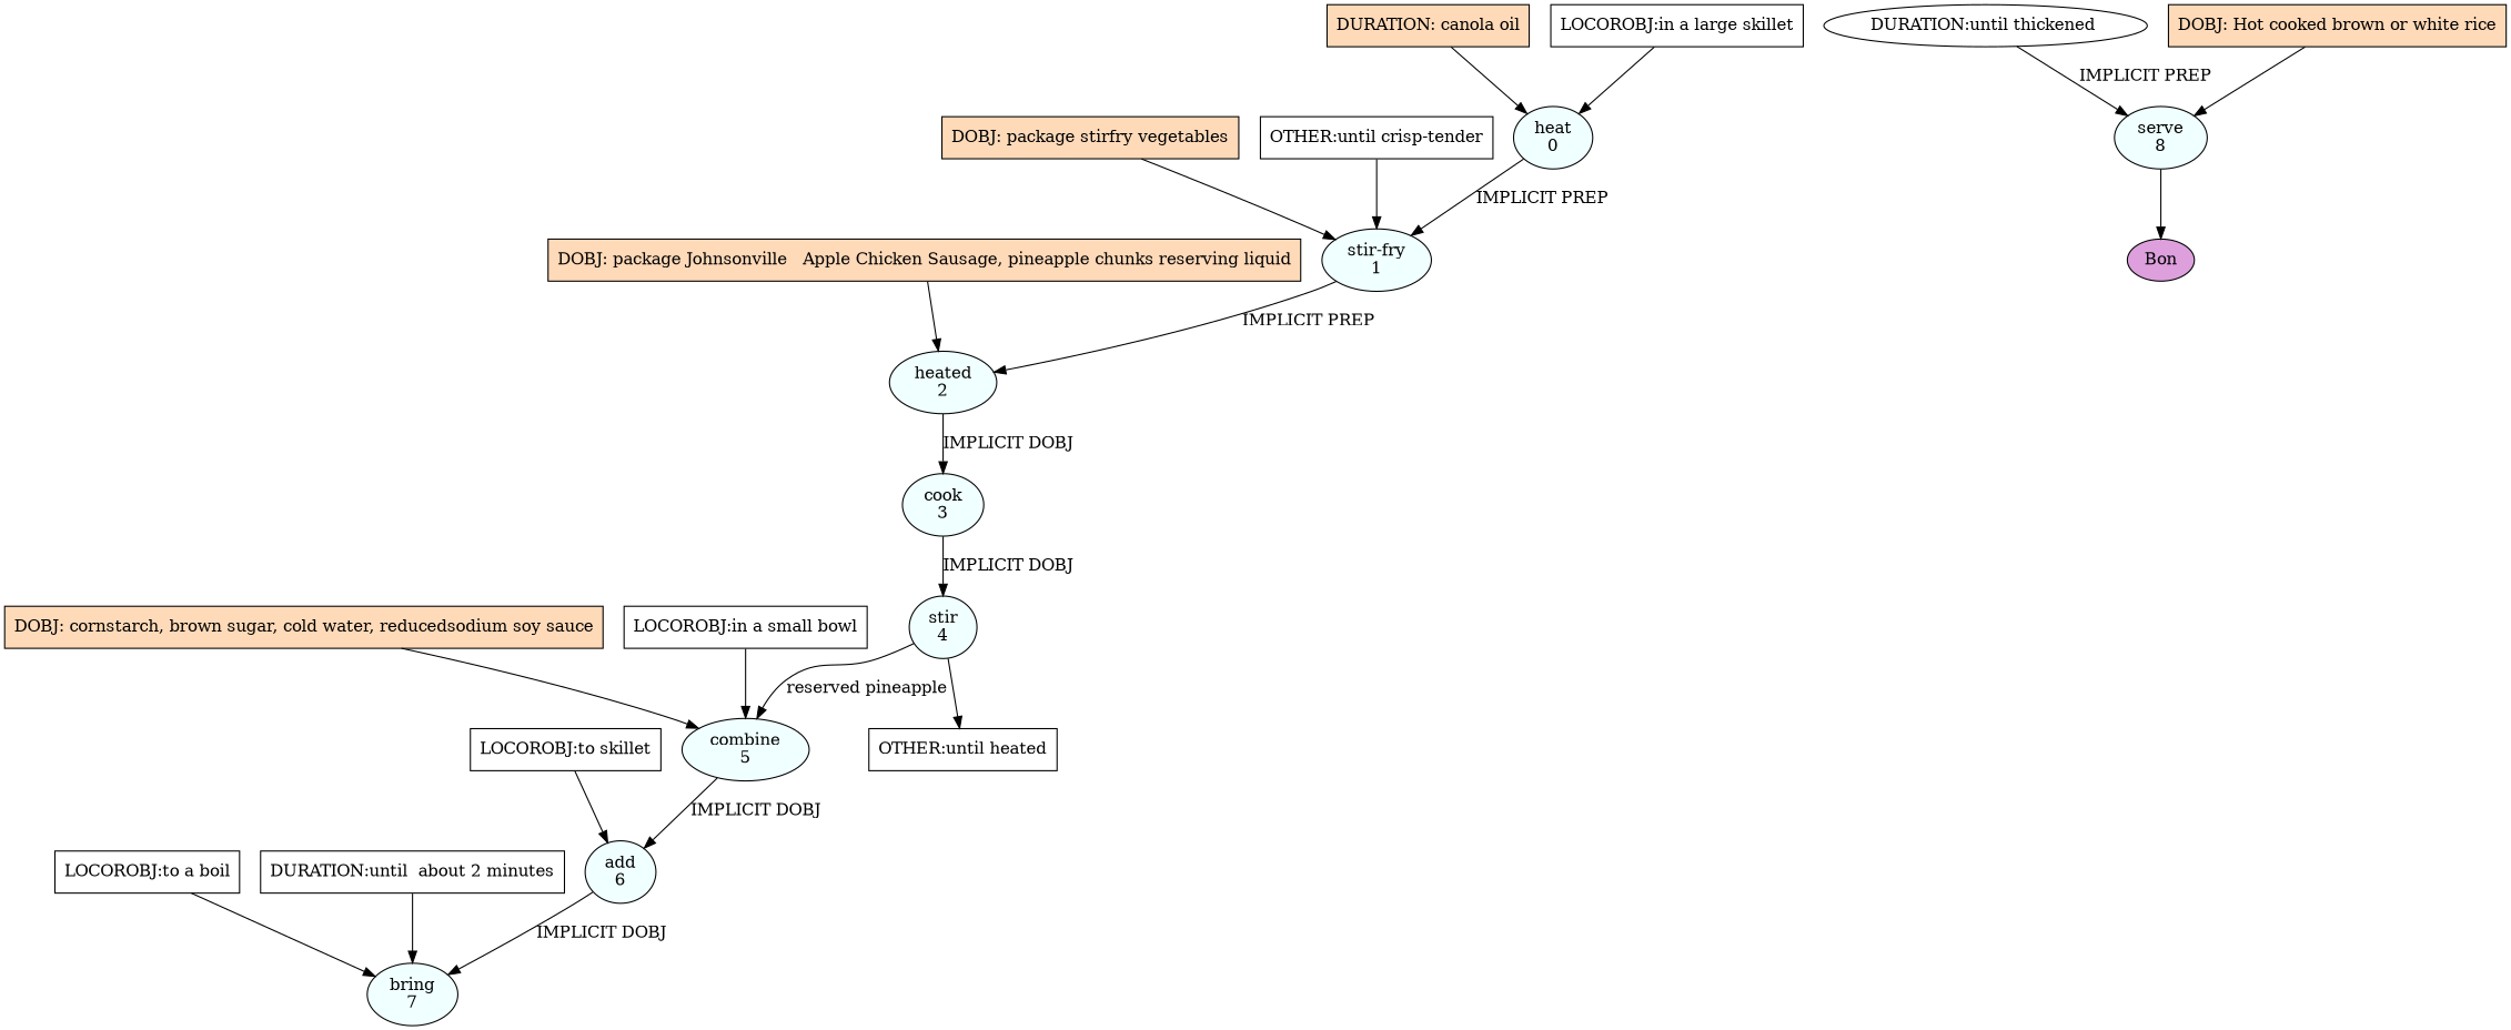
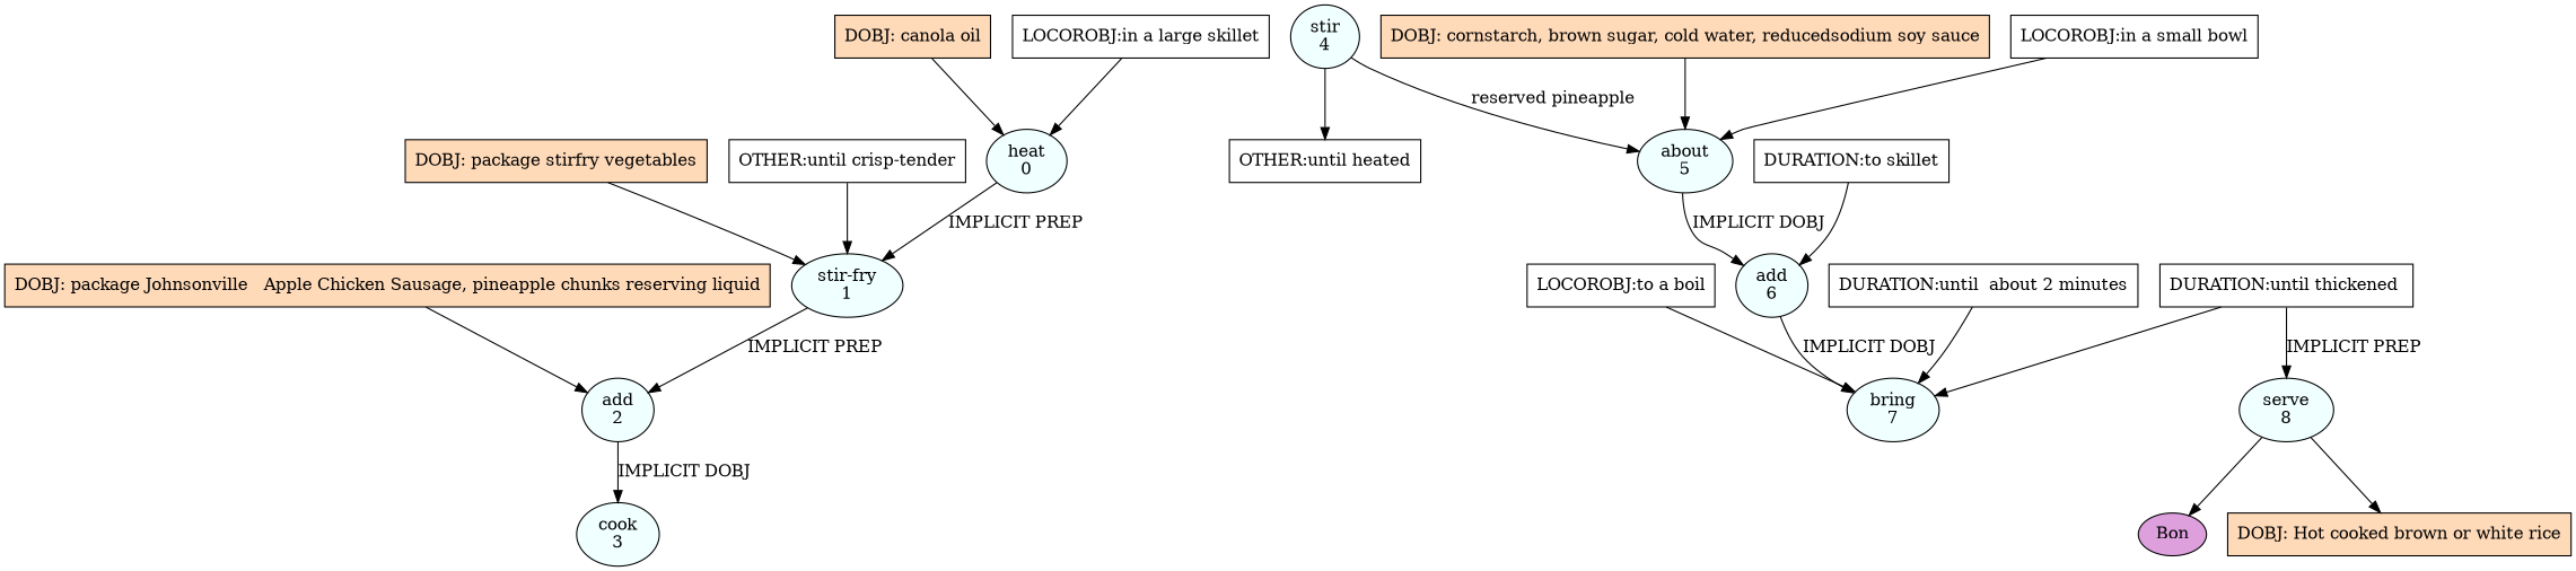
  digraph {
    node [fillcolor=azure shape=box style=filled]
    n1 [label="heat\n0" shape=oval]
    n2 [label="stir-fry\n1" shape=oval]
-   n3 [label="heated\n2" shape=oval]
+   n3 [label="add\n2" shape=oval]
    n4 [label="cook\n3" shape=oval]
    n5 [label="stir\n4" shape=oval]
-   n6 [label="combine\n5" shape=oval]
+   n6 [label="about\n5" shape=oval]
    n7 [fillcolor=white label="OTHER:until heated"]
    n8 [label="add\n6" shape=oval]
    n9 [label="bring\n7" shape=oval]
    n10 [label="serve\n8" shape=oval]
    n11 [fillcolor=plum label=Bon shape=oval]
-   n12 [fillcolor=peachpuff label="DURATION: canola oil"]
+   n12 [fillcolor=peachpuff label="DOBJ: canola oil"]
    n13 [fillcolor=white label="LOCOROBJ:in a large skillet"]
    n14 [fillcolor=peachpuff label="DOBJ: package stirfry vegetables"]
    n15 [fillcolor=white label="OTHER:until crisp-tender"]
    n16 [fillcolor=peachpuff label="DOBJ: package Johnsonville   Apple Chicken Sausage, pineapple chunks reserving liquid"]
    n17 [fillcolor=peachpuff label="DOBJ: cornstarch, brown sugar, cold water, reducedsodium soy sauce"]
    n18 [fillcolor=white label="LOCOROBJ:in a small bowl"]
-   n19 [fillcolor=white label="LOCOROBJ:to skillet"]
+   n19 [fillcolor=white label="DURATION:to skillet"]
    n20 [fillcolor=white label="LOCOROBJ:to a boil"]
-   n21 [fillcolor=white label="DURATION:until thickened " shape=ellipse]
+   n21 [fillcolor=white label="DURATION:until thickened "]
    n22 [fillcolor=white label="DURATION:until  about 2 minutes"]
    n23 [fillcolor=peachpuff label="DOBJ: Hot cooked brown or white rice"]
    n1 -> n2 [label="IMPLICIT PREP"]
    n2 -> n3 [label="IMPLICIT PREP"]
    n3 -> n4 [label="IMPLICIT DOBJ"]
-   n4 -> n5 [label="IMPLICIT DOBJ"]
    n5 -> n6 [label="reserved pineapple"]
    n5 -> n7
    n6 -> n8 [label="IMPLICIT DOBJ"]
    n8 -> n9 [label="IMPLICIT DOBJ"]
    n10 -> n11
    n12 -> n1
    n13 -> n1
    n14 -> n2
    n15 -> n2
    n16 -> n3
    n17 -> n6
    n18 -> n6
    n19 -> n8
    n20 -> n9
+   n21 -> n9
    n21 -> n10 [label="IMPLICIT PREP"]
    n22 -> n9
-   n23 -> n10
+   n10 -> n23
  }
